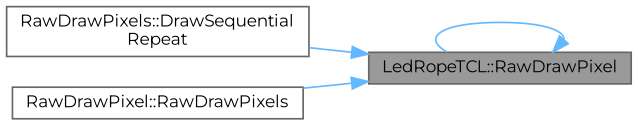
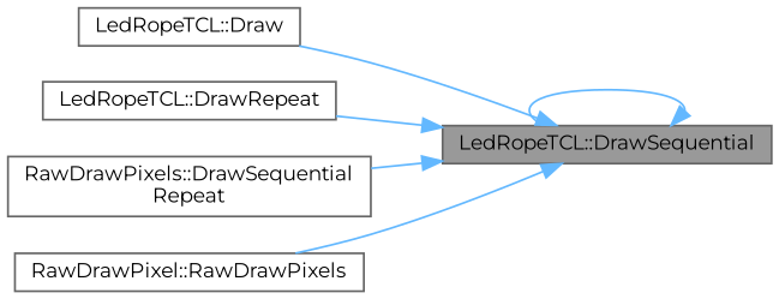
  digraph {
    fontname=Montserrat
    rankdir=RL
    node [color=grey40 fillcolor=white fontname=Montserrat fontsize=10 shape=box style=filled]
    edge [color=steelblue1 dir=back fontname=Montserrat fontsize=10 labelfontname=Helvetica labelfontsize=10 style=solid]
-   n1 [color=gray40 fillcolor=grey60 fontcolor=black height=0.2 label="LedRopeTCL::RawDrawPixel" width=0.4]
+   n1 [color=gray40 fillcolor=grey60 fontcolor=black height=0.2 label="LedRopeTCL::DrawSequential" width=0.4]
+   n2 [height=0.2 label="LedRopeTCL::Draw" width=0.4]
+   n3 [height=0.2 label="LedRopeTCL::DrawRepeat" width=0.4]
    n4 [height=0.2 label="RawDrawPixels::DrawSequential\lRepeat" width=0.4]
    n5 [height=0.2 label="RawDrawPixel::RawDrawPixels" width=0.4]
    n1 -> n1
+   n1 -> n2
+   n1 -> n3
    n1 -> n4
    n1 -> n5
  }
